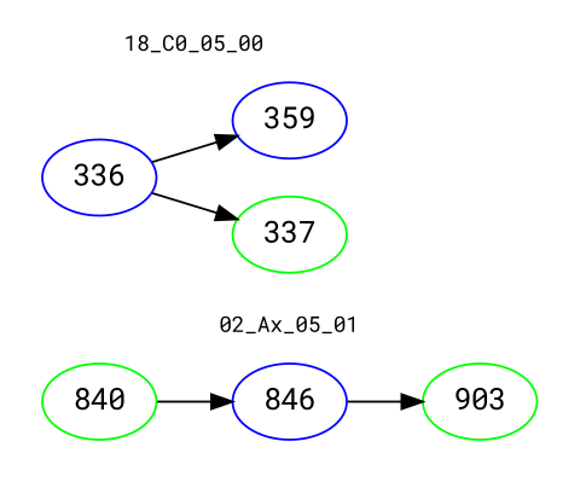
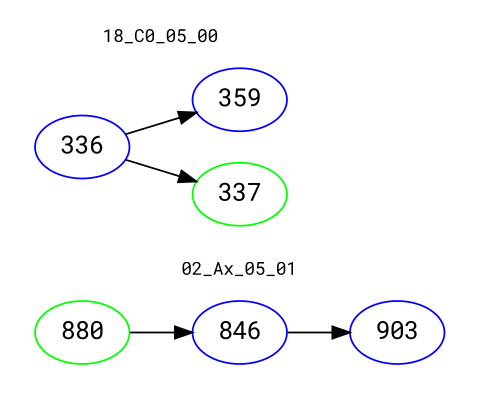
  digraph {
    fontname="Roboto Mono"
    rankdir=LR
    node [color=blue fontname="Roboto Mono"]
    edge [color=black fontname="Roboto Mono"]
-   n1 [color=green label=840]
+   n1 [color=green label=880]
    n2 [label=846]
-   n3 [color=green label=903]
+   n3 [label=903]
    n4 [color=green label=337]
    n5 [label=336]
    n6 [label=359]
    subgraph cluster_1 {
      color=white
      fontsize=10
      label="02_Ax_05_01"
      n1
      n2
      n3
    }
    subgraph cluster_2 {
      color=white
      fontsize=10
      label="18_C0_05_00"
      n4
      n5
      n6
    }
    n1 -> n2
    n2 -> n3
    n5 -> n4
    n5 -> n6
  }
